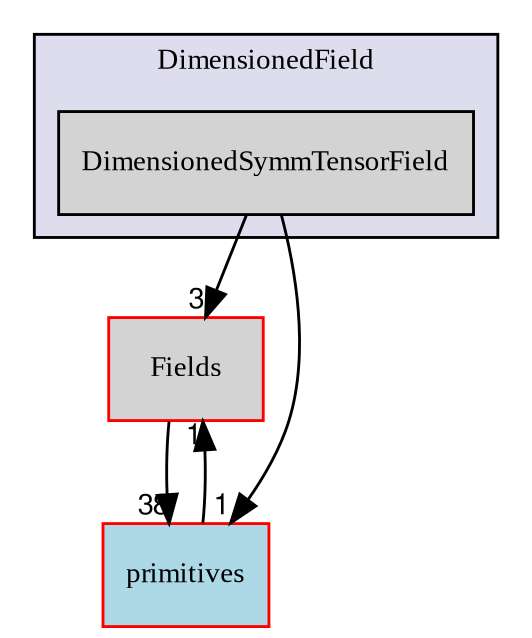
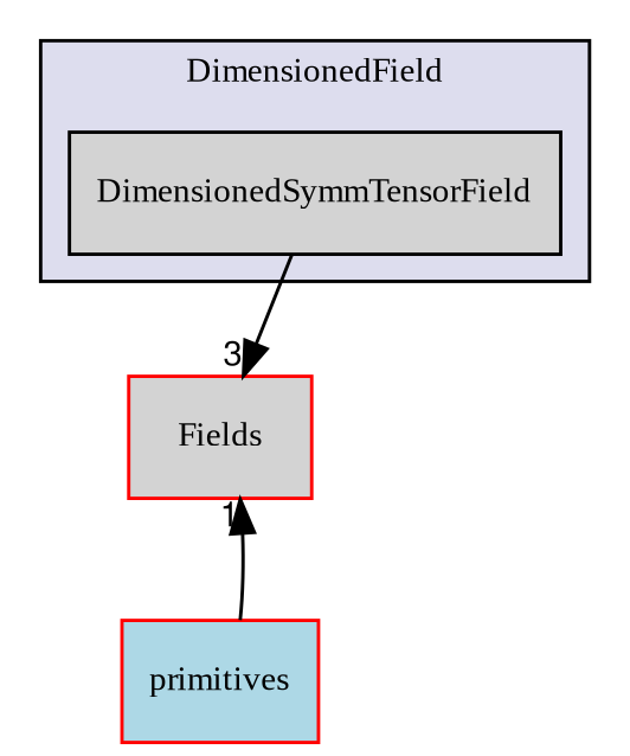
  digraph {
    compound=true
    fontname="Liberation Serif"
    node [fillcolor=lightgrey fontname="Liberation Serif" fontsize=10 shape=box style=filled color=red]
    edge [color=black fontname="Liberation Serif" headlabel=1 labeldistance=1.5 labelfontname=FreeSans labelfontsize=10]
    n1 [label=DimensionedSymmTensorField pencolor=black color=""]
    n2 [label=Fields]
    n3 [fillcolor=lightblue label=primitives]
    subgraph cluster_1 {
      bgcolor="#ddddee"
      fontsize=10
      label=DimensionedField
      pencolor=black
      n1
    }
    n1 -> n2 [headlabel=3]
-   n1 -> n3
-   n2 -> n3 [headlabel=38]
    n3 -> n2
  }
